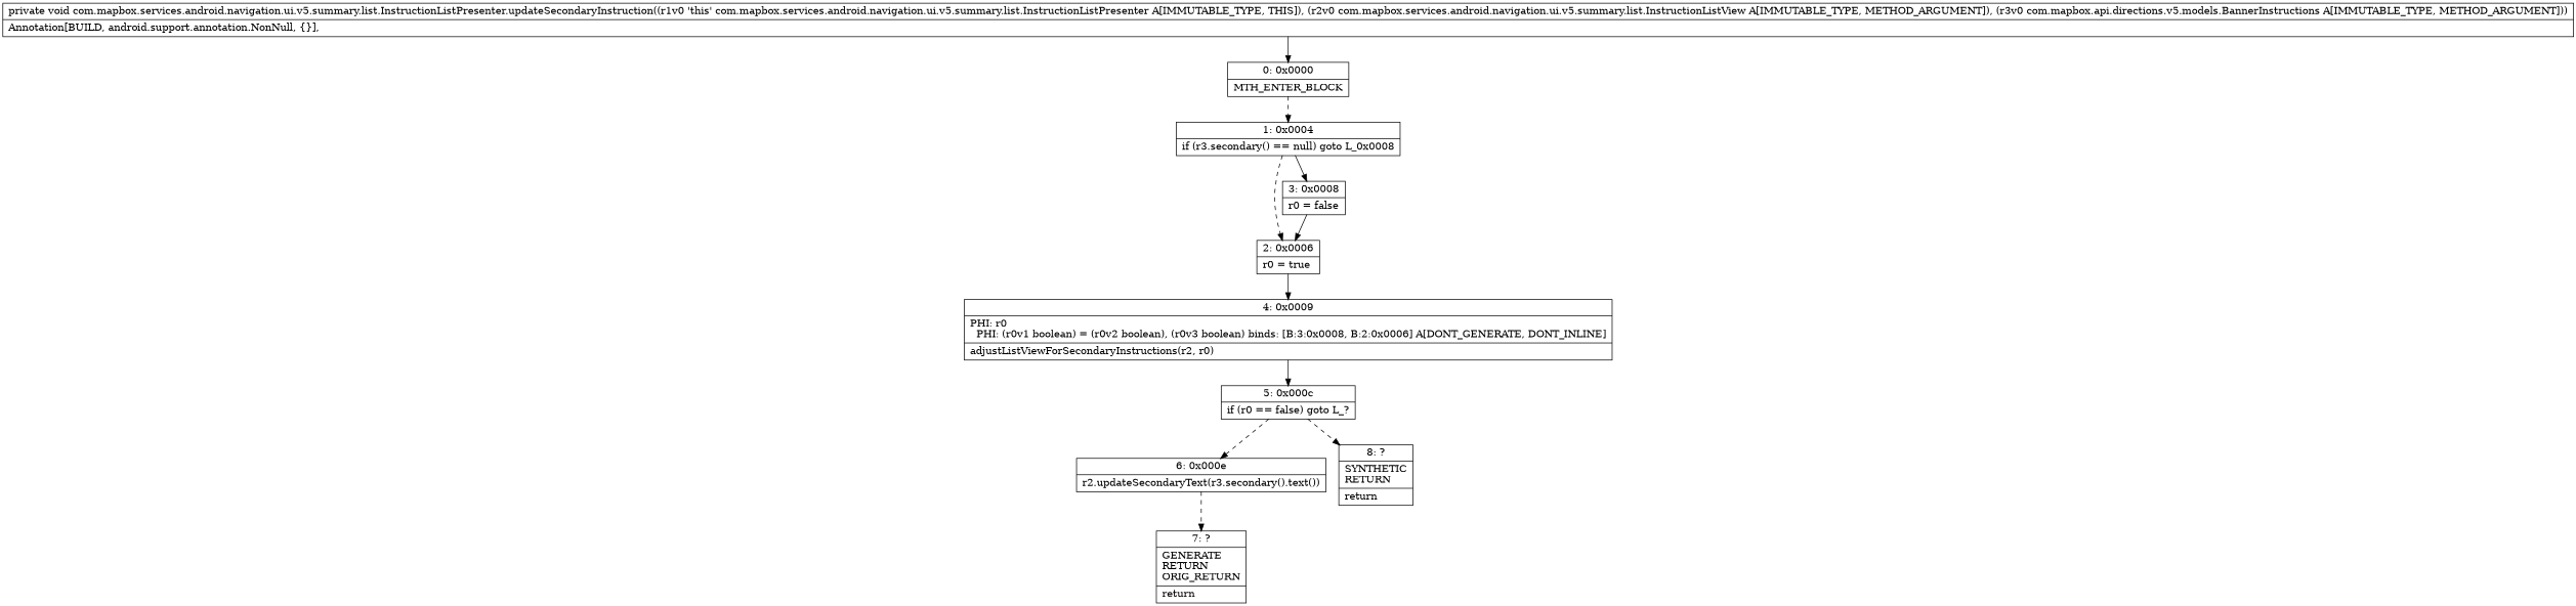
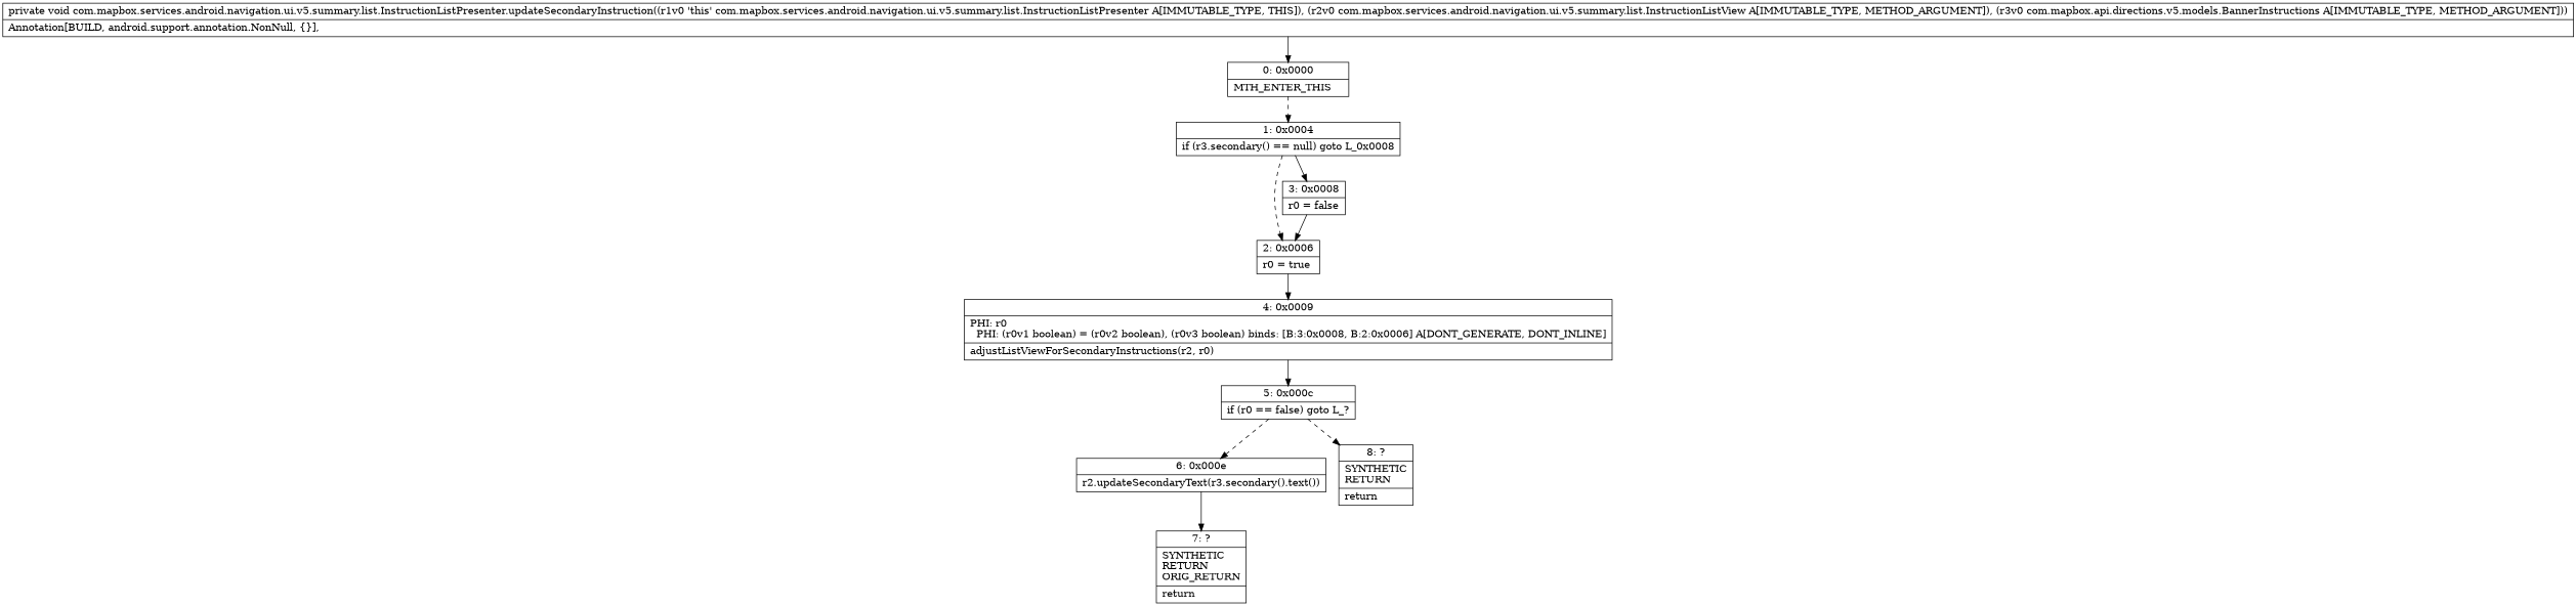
  digraph {
    node [shape=record]
-   n1 [label="{0\:\ 0x0000|MTH_ENTER_BLOCK\l}"]
+   n1 [label="{0\:\ 0x0000|MTH_ENTER_THIS\l}"]
    n2 [label="{1\:\ 0x0004|if (r3.secondary() == null) goto L_0x0008\l}"]
    n3 [label="{2\:\ 0x0006|r0 = true\l}"]
    n4 [label="{3\:\ 0x0008|r0 = false\l}"]
    n5 [label="{4\:\ 0x0009|PHI: r0 \l  PHI: (r0v1 boolean) = (r0v2 boolean), (r0v3 boolean) binds: [B:3:0x0008, B:2:0x0006] A[DONT_GENERATE, DONT_INLINE]\l|adjustListViewForSecondaryInstructions(r2, r0)\l}"]
    n6 [label="{5\:\ 0x000c|if (r0 == false) goto L_?\l}"]
    n7 [label="{6\:\ 0x000e|r2.updateSecondaryText(r3.secondary().text())\l}"]
    n8 [label="{8\:\ ?|SYNTHETIC\lRETURN\l|return\l}"]
-   n9 [label="{7\:\ ?|GENERATE\lRETURN\lORIG_RETURN\l|return\l}"]
+   n9 [label="{7\:\ ?|SYNTHETIC\lRETURN\lORIG_RETURN\l|return\l}"]
    n10 [label="{private void com.mapbox.services.android.navigation.ui.v5.summary.list.InstructionListPresenter.updateSecondaryInstruction((r1v0 'this' com.mapbox.services.android.navigation.ui.v5.summary.list.InstructionListPresenter A[IMMUTABLE_TYPE, THIS]), (r2v0 com.mapbox.services.android.navigation.ui.v5.summary.list.InstructionListView A[IMMUTABLE_TYPE, METHOD_ARGUMENT]), (r3v0 com.mapbox.api.directions.v5.models.BannerInstructions A[IMMUTABLE_TYPE, METHOD_ARGUMENT]))  | Annotation[BUILD, android.support.annotation.NonNull, \{\}], \l}"]
    n1 -> n2 [style=dashed]
    n2 -> n3 [style=dashed]
    n2 -> n4
    n3 -> n5
    n4 -> n3
    n5 -> n6
    n6 -> n7 [style=dashed]
    n6 -> n8 [style=dashed]
-   n7 -> n9 [style=dashed]
+   n7 -> n9
    n10 -> n1
  }
